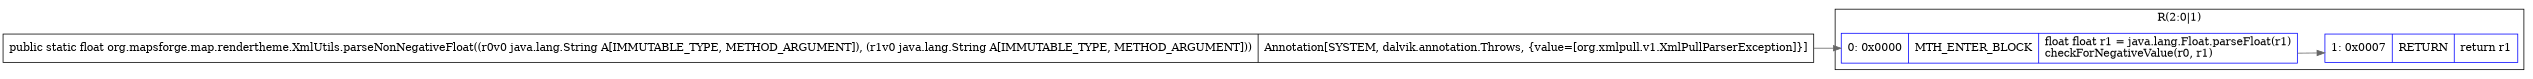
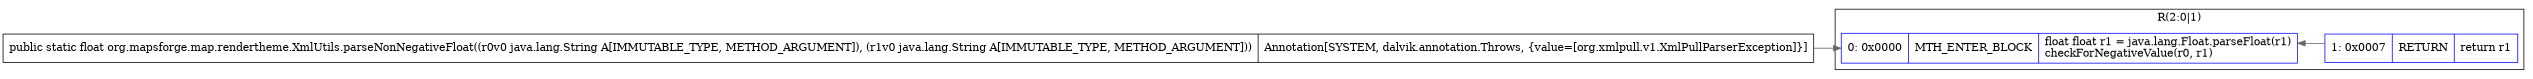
  digraph {
    rankdir=LR
    node [color=blue shape=record]
    edge [color=gray40]
    n1 [label="{0\:\ 0x0000|MTH_ENTER_BLOCK\l|float float r1 = java.lang.Float.parseFloat(r1)\lcheckForNegativeValue(r0, r1)\l}"]
    n2 [label="{1\:\ 0x0007|RETURN\l|return r1\l}"]
    n3 [label="{public static float org.mapsforge.map.rendertheme.XmlUtils.parseNonNegativeFloat((r0v0 java.lang.String A[IMMUTABLE_TYPE, METHOD_ARGUMENT]), (r1v0 java.lang.String A[IMMUTABLE_TYPE, METHOD_ARGUMENT]))  | Annotation[SYSTEM, dalvik.annotation.Throws, \{value=[org.xmlpull.v1.XmlPullParserException]\}]\l}" color=""]
    subgraph cluster_1 {
      label="R(2:0|1)"
      n1
      n2
    }
-   n1 -> n2
+   n2 -> n1
    n3 -> n1
  }
